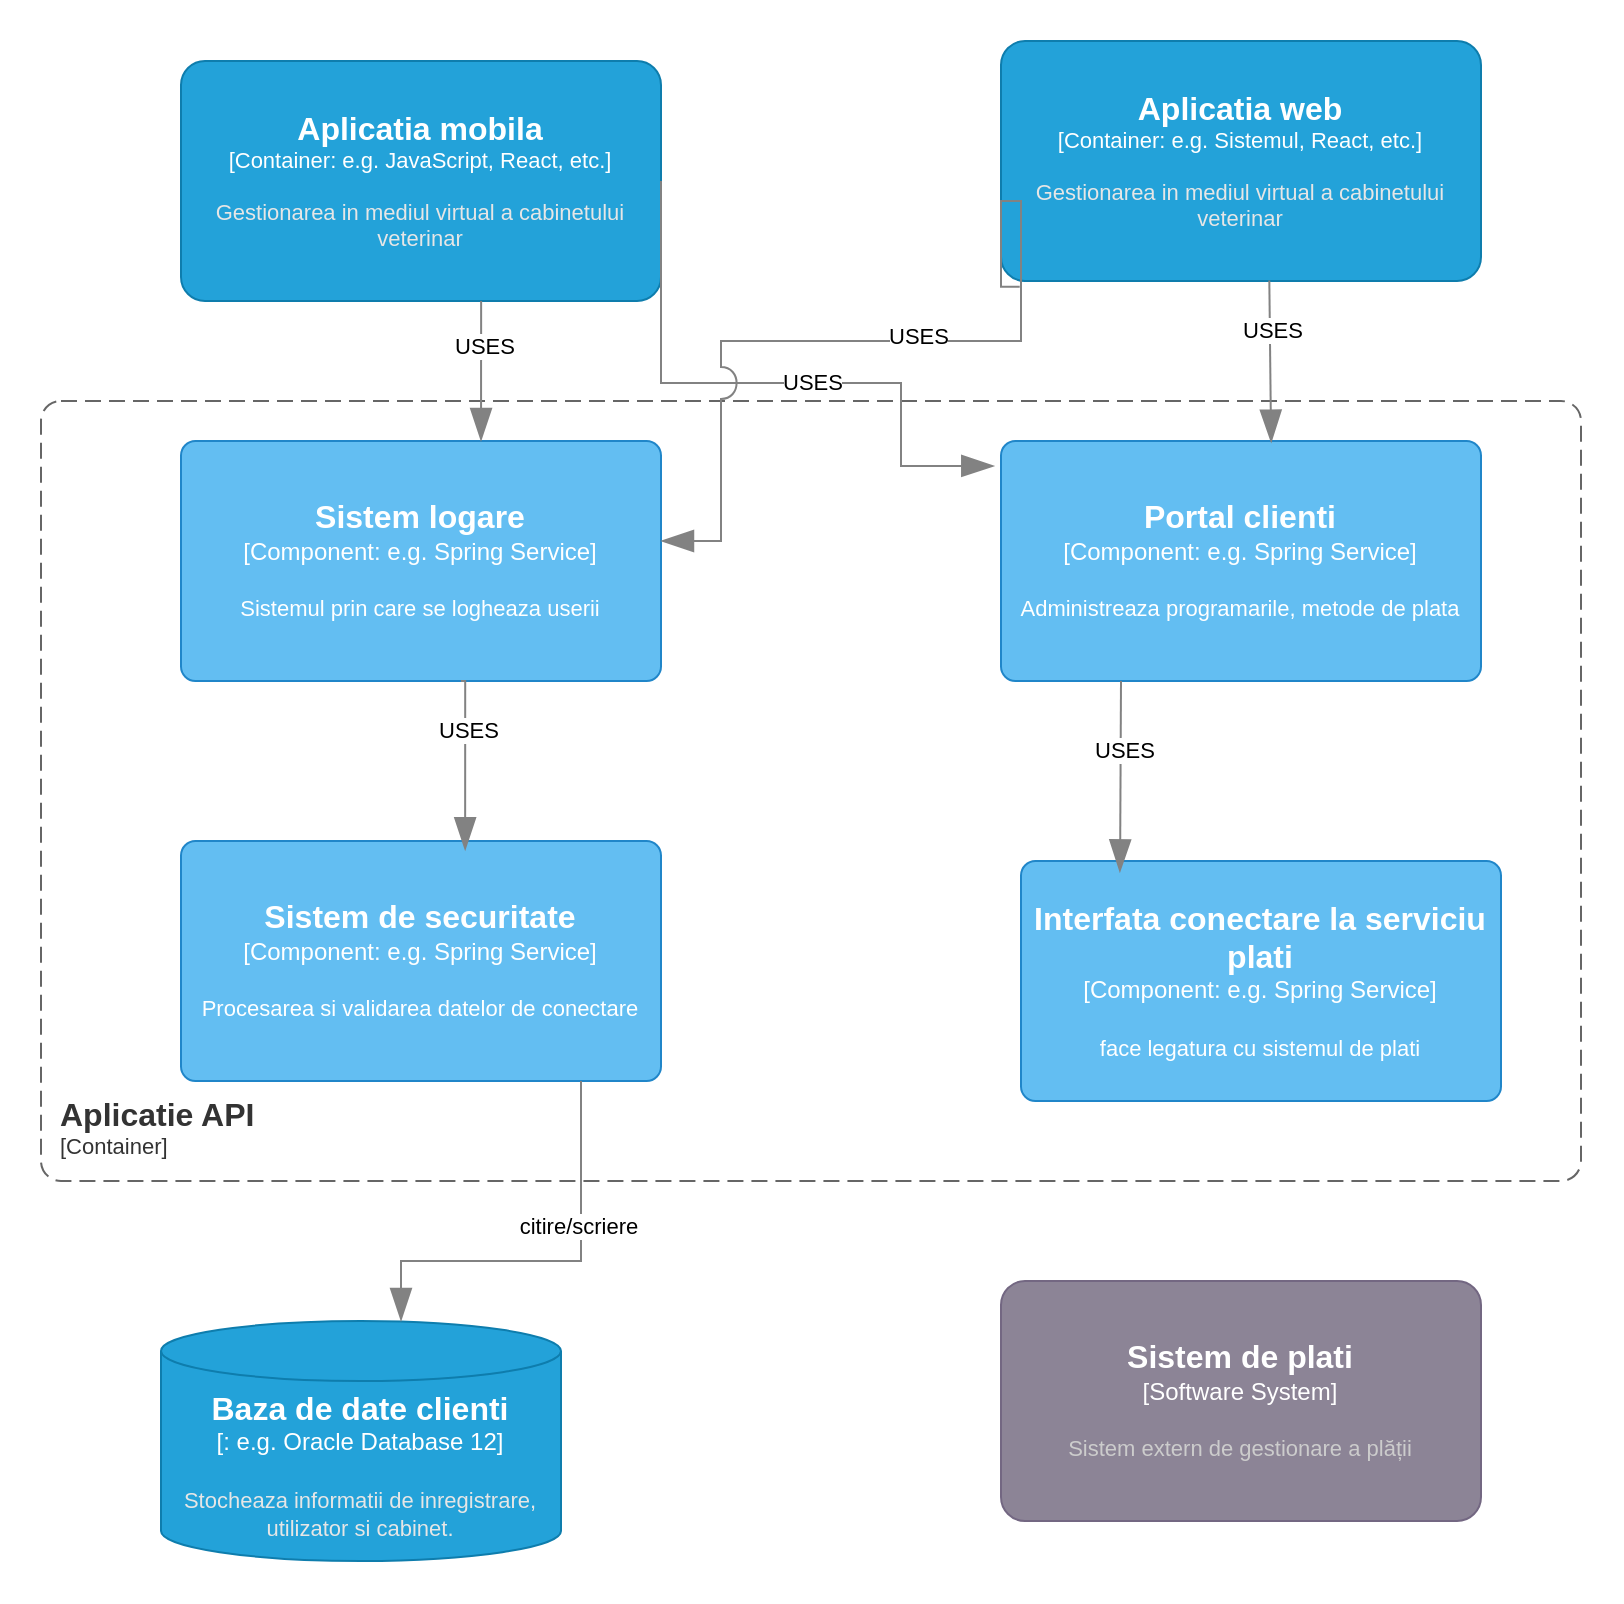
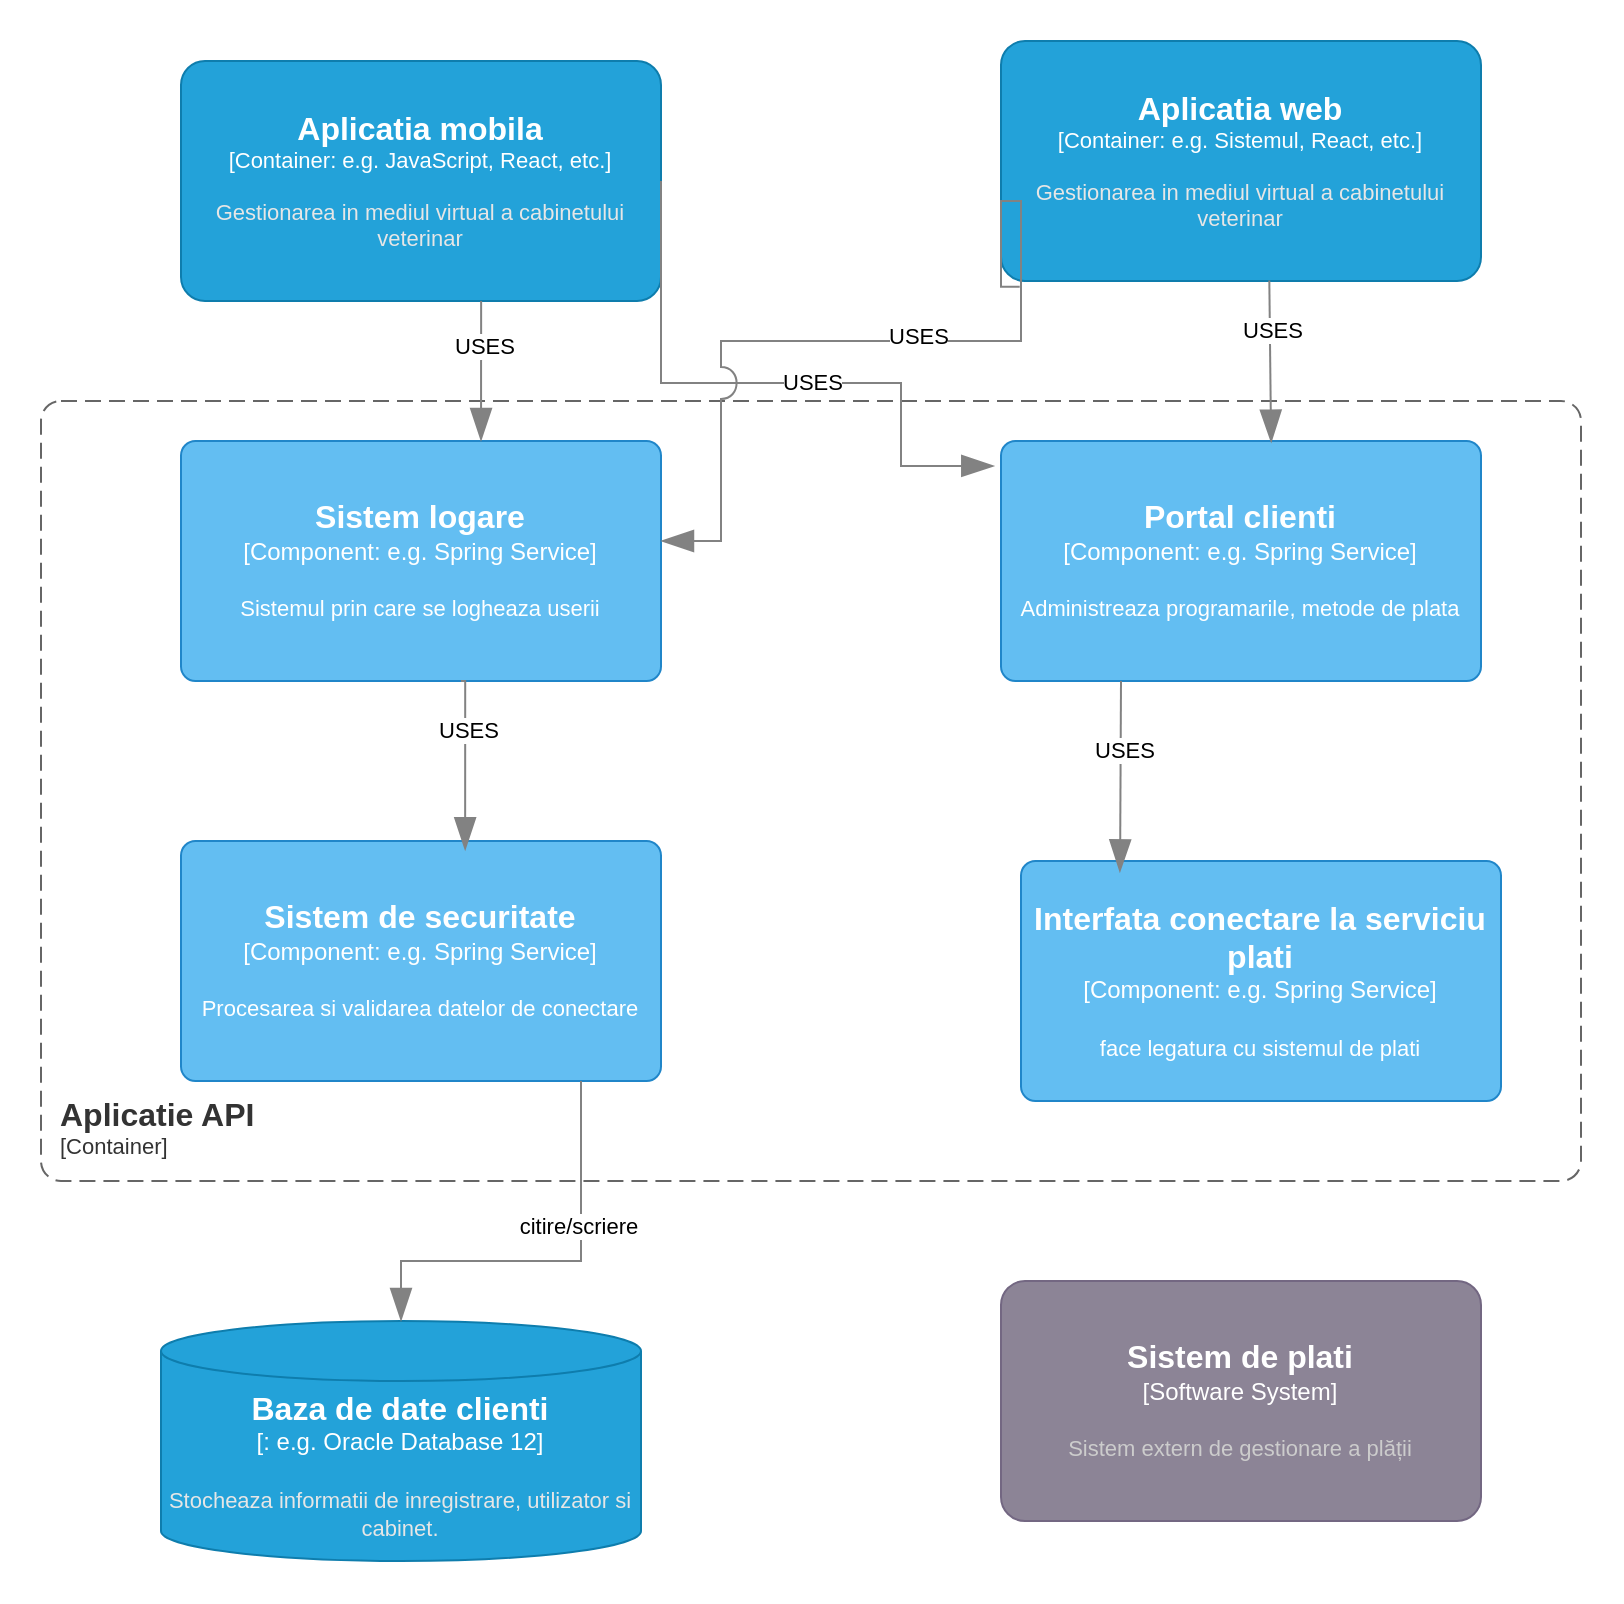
  <mxCell id="0" />
  <mxCell id="1" parent="0" />
  <mxCell id="2" value="&lt;font style=&quot;font-size: 16px&quot;&gt;&lt;b&gt;Sistem de plati&lt;/b&gt;&lt;/font&gt;&lt;div&gt;[Software System]&lt;/div&gt;&lt;br&gt;&lt;div&gt;&lt;font style=&quot;font-size: 11px&quot;&gt;&lt;font color=&quot;#cccccc&quot;&gt;Sistem extern de gestionare a plății&lt;/font&gt;&lt;/div&gt;" style="rounded=1;whiteSpace=wrap;html=1;labelBackgroundColor=none;fillColor=#8C8496;fontColor=#ffffff;align=center;arcSize=10;strokeColor=#736782;metaEdit=1;resizable=0;points=[[0.25,0,0],[0.5,0,0],[0.75,0,0],[1,0.25,0],[1,0.5,0],[1,0.75,0],[0.75,1,0],[0.5,1,0],[0.25,1,0],[0,0.75,0],[0,0.5,0],[0,0.25,0]];" vertex="1" parent="1"><mxGeometry x="500" y="640" width="240" height="120" as="geometry" /></mxCell>
  <mxCell id="3" value="&lt;font style=&quot;font-size: 16px&quot;&gt;&lt;b&gt;&lt;div style=&quot;text-align: left&quot;&gt;Aplicatie API&lt;/div&gt;&lt;/b&gt;&lt;/font&gt;&lt;div style=&quot;text-align: left&quot;&gt;[Container]&lt;/div&gt;" style="rounded=1;fontSize=11;whiteSpace=wrap;html=1;dashed=1;arcSize=20;fillColor=none;strokeColor=#666666;fontColor=#333333;labelBackgroundColor=none;align=left;verticalAlign=bottom;labelBorderColor=none;spacingTop=0;spacing=10;dashPattern=8 4;metaEdit=1;rotatable=0;perimeter=rectanglePerimeter;noLabel=0;labelPadding=0;allowArrows=0;connectable=0;expand=0;recursiveResize=0;editable=1;pointerEvents=0;absoluteArcSize=1;points=[[0.25,0,0],[0.5,0,0],[0.75,0,0],[1,0.25,0],[1,0.5,0],[1,0.75,0],[0.75,1,0],[0.5,1,0],[0.25,1,0],[0,0.75,0],[0,0.5,0],[0,0.25,0]];" vertex="1" parent="1"><mxGeometry x="20" y="200" width="770" height="390" as="geometry" /></mxCell>
  <mxCell id="4" value="&lt;font style=&quot;font-size: 16px&quot;&gt;&lt;b&gt;Aplicatia web&lt;/b&gt;&lt;/font&gt;&lt;div&gt;[Container: e.g. Sistemul, React, etc.]&lt;/div&gt;&lt;br&gt;&lt;div&gt;&lt;font style=&quot;font-size: 11px&quot;&gt;&lt;font color=&quot;#E6E6E6&quot;&gt;Gestionarea in mediul virtual a cabinetului veterinar&lt;/font&gt;&lt;/div&gt;" style="rounded=1;whiteSpace=wrap;html=1;fontSize=11;labelBackgroundColor=none;fillColor=#23A2D9;fontColor=#ffffff;align=center;arcSize=10;strokeColor=#0E7DAD;metaEdit=1;resizable=0;points=[[0.25,0,0],[0.5,0,0],[0.75,0,0],[1,0.25,0],[1,0.5,0],[1,0.75,0],[0.75,1,0],[0.5,1,0],[0.25,1,0],[0,0.75,0],[0,0.5,0],[0,0.25,0]];" vertex="1" parent="1"><mxGeometry x="500" y="20" width="240" height="120" as="geometry" /></mxCell>
- <mxCell id="5" value="&lt;font style=&quot;font-size: 16px&quot;&gt;&lt;b&gt;Baza de date clienti&lt;/b&gt;&lt;/font&gt;&lt;div&gt;[:&amp;nbsp;e.g. Oracle Database 12]&lt;/div&gt;&lt;br&gt;&lt;div&gt;&lt;font style=&quot;font-size: 11px&quot;&gt;&lt;font color=&quot;#E6E6E6&quot;&gt;Stocheaza informatii de inregistrare, utilizator si cabinet. &lt;/font&gt;&lt;/div&gt;" style="shape=cylinder3;size=15;whiteSpace=wrap;html=1;boundedLbl=1;rounded=0;labelBackgroundColor=none;fillColor=#23A2D9;fontSize=12;fontColor=#ffffff;align=center;strokeColor=#0E7DAD;metaEdit=1;points=[[0.5,0,0],[1,0.25,0],[1,0.5,0],[1,0.75,0],[0.5,1,0],[0,0.75,0],[0,0.5,0],[0,0.25,0]];resizable=0;" vertex="1" parent="1"><mxGeometry x="80" y="660" width="200" height="120" as="geometry" /></mxCell>
+ <mxCell id="5" value="&lt;font style=&quot;font-size: 16px&quot;&gt;&lt;b&gt;Baza de date clienti&lt;/b&gt;&lt;/font&gt;&lt;div&gt;[:&amp;nbsp;e.g. Oracle Database 12]&lt;/div&gt;&lt;br&gt;&lt;div&gt;&lt;font style=&quot;font-size: 11px&quot;&gt;&lt;font color=&quot;#E6E6E6&quot;&gt;Stocheaza informatii de inregistrare, utilizator si cabinet. &lt;/font&gt;&lt;/div&gt;" style="shape=cylinder3;size=15;whiteSpace=wrap;html=1;boundedLbl=1;rounded=0;labelBackgroundColor=none;fillColor=#23A2D9;fontSize=12;fontColor=#ffffff;align=center;strokeColor=#0E7DAD;metaEdit=1;points=[[0.5,0,0],[1,0.25,0],[1,0.5,0],[1,0.75,0],[0.5,1,0],[0,0.75,0],[0,0.5,0],[0,0.25,0]];resizable=0;" vertex="1" parent="1"><mxGeometry x="80" y="660" width="240" height="120" as="geometry" /></mxCell>
  <mxCell id="6" value="&lt;font style=&quot;font-size: 16px&quot;&gt;&lt;b&gt;Aplicatia mobila&lt;/b&gt;&lt;/font&gt;&lt;div&gt;[Container: e.g. JavaScript, React, etc.]&lt;/div&gt;&lt;br&gt;&lt;div&gt;&lt;font style=&quot;font-size: 11px&quot;&gt;&lt;font color=&quot;#E6E6E6&quot;&gt;Gestionarea in mediul virtual a cabinetului veterinar&lt;/font&gt;&lt;/div&gt;" style="rounded=1;whiteSpace=wrap;html=1;fontSize=11;labelBackgroundColor=none;fillColor=#23A2D9;fontColor=#ffffff;align=center;arcSize=10;strokeColor=#0E7DAD;metaEdit=1;resizable=0;points=[[0.25,0,0],[0.5,0,0],[0.75,0,0],[1,0.25,0],[1,0.5,0],[1,0.75,0],[0.75,1,0],[0.5,1,0],[0.25,1,0],[0,0.75,0],[0,0.5,0],[0,0.25,0]];" vertex="1" parent="1"><mxGeometry x="90" y="30" width="240" height="120" as="geometry" /></mxCell>
  <mxCell id="7" value="&lt;font style=&quot;font-size: 16px&quot;&gt;&lt;b&gt;Portal clienti&lt;/b&gt;&lt;/font&gt;&lt;div&gt;[Component: e.g. Spring Service]&lt;/div&gt;&lt;br&gt;&lt;div&gt;&lt;font style=&quot;font-size: 11px&quot;&gt;Administreaza programarile, metode de plata&lt;/font&gt;&lt;/div&gt;" style="rounded=1;whiteSpace=wrap;html=1;labelBackgroundColor=none;fillColor=#63BEF2;fontColor=#ffffff;align=center;arcSize=6;strokeColor=#2086C9;metaEdit=1;resizable=0;points=[[0.25,0,0],[0.5,0,0],[0.75,0,0],[1,0.25,0],[1,0.5,0],[1,0.75,0],[0.75,1,0],[0.5,1,0],[0.25,1,0],[0,0.75,0],[0,0.5,0],[0,0.25,0]];" vertex="1" parent="1"><mxGeometry x="500" y="220" width="240" height="120" as="geometry" /></mxCell>
  <mxCell id="8" value="&lt;font style=&quot;font-size: 16px&quot;&gt;&lt;b&gt;Sistem logare&lt;/b&gt;&lt;/font&gt;&lt;div&gt;[Component: e.g. Spring Service]&lt;/div&gt;&lt;br&gt;&lt;div&gt;&lt;font style=&quot;font-size: 11px&quot;&gt;Sistemul prin care se logheaza userii&lt;/font&gt;&lt;/div&gt;" style="rounded=1;whiteSpace=wrap;html=1;labelBackgroundColor=none;fillColor=#63BEF2;fontColor=#ffffff;align=center;arcSize=6;strokeColor=#2086C9;metaEdit=1;resizable=0;points=[[0.25,0,0],[0.5,0,0],[0.75,0,0],[1,0.25,0],[1,0.5,0],[1,0.75,0],[0.75,1,0],[0.5,1,0],[0.25,1,0],[0,0.75,0],[0,0.5,0],[0,0.25,0]];" vertex="1" parent="1"><mxGeometry x="90" y="220" width="240" height="120" as="geometry" /></mxCell>
  <mxCell id="9" value="&lt;font style=&quot;font-size: 16px&quot;&gt;&lt;b&gt;Sistem de securitate&lt;/b&gt;&lt;/font&gt;&lt;div&gt;[Component: e.g. Spring Service]&lt;/div&gt;&lt;br&gt;&lt;div&gt;&lt;font style=&quot;font-size: 11px&quot;&gt;Procesarea si validarea datelor de conectare&lt;/font&gt;&lt;/div&gt;" style="rounded=1;whiteSpace=wrap;html=1;labelBackgroundColor=none;fillColor=#63BEF2;fontColor=#ffffff;align=center;arcSize=6;strokeColor=#2086C9;metaEdit=1;resizable=0;points=[[0.25,0,0],[0.5,0,0],[0.75,0,0],[1,0.25,0],[1,0.5,0],[1,0.75,0],[0.75,1,0],[0.5,1,0],[0.25,1,0],[0,0.75,0],[0,0.5,0],[0,0.25,0]];" vertex="1" parent="1"><mxGeometry x="90" y="420" width="240" height="120" as="geometry" /></mxCell>
  <mxCell id="10" value="" style="endArrow=blockThin;html=1;fontSize=10;fontColor=#404040;strokeWidth=1;endFill=1;strokeColor=#828282;elbow=vertical;metaEdit=1;endSize=14;startSize=14;jumpStyle=arc;jumpSize=16;rounded=0;edgeStyle=orthogonalEdgeStyle;entryX=0.592;entryY=0.039;entryDx=0;entryDy=0;entryPerimeter=0;" edge="1" parent="1" target="9"><mxGeometry width="240" relative="1" as="geometry"><mxPoint x="230" y="340" as="sourcePoint" /><mxPoint x="460" y="480" as="targetPoint" /><Array as="points"><mxPoint x="232" y="340" /></Array></mxGeometry></mxCell>
  <mxCell id="11" value="USES" style="edgeLabel;html=1;align=center;verticalAlign=middle;resizable=0;points=[];" connectable="0" vertex="1" parent="10"><mxGeometry x="-0.38" y="1" relative="1" as="geometry"><mxPoint as="offset" /></mxGeometry></mxCell>
  <mxCell id="12" value="&lt;font style=&quot;font-size: 16px&quot;&gt;&lt;b&gt;Interfata conectare la serviciu plati&lt;/b&gt;&lt;/font&gt;&lt;div&gt;[Component: e.g. Spring Service]&lt;/div&gt;&lt;br&gt;&lt;div&gt;&lt;font style=&quot;font-size: 11px&quot;&gt;face legatura cu sistemul de plati &lt;/font&gt;&lt;/div&gt;" style="rounded=1;whiteSpace=wrap;html=1;labelBackgroundColor=none;fillColor=#63BEF2;fontColor=#ffffff;align=center;arcSize=6;strokeColor=#2086C9;metaEdit=1;resizable=0;points=[[0.25,0,0],[0.5,0,0],[0.75,0,0],[1,0.25,0],[1,0.5,0],[1,0.75,0],[0.75,1,0],[0.5,1,0],[0.25,1,0],[0,0.75,0],[0,0.5,0],[0,0.25,0]];" vertex="1" parent="1"><mxGeometry x="510" y="430" width="240" height="120" as="geometry" /></mxCell>
  <mxCell id="13" value="" style="endArrow=blockThin;html=1;fontSize=10;fontColor=#404040;strokeWidth=1;endFill=1;strokeColor=#828282;elbow=vertical;metaEdit=1;endSize=14;startSize=14;jumpStyle=arc;jumpSize=16;rounded=0;edgeStyle=orthogonalEdgeStyle;exitX=0.25;exitY=1;exitDx=0;exitDy=0;exitPerimeter=0;entryX=0.206;entryY=0.047;entryDx=0;entryDy=0;entryPerimeter=0;" edge="1" parent="1" source="7" target="12"><mxGeometry width="240" relative="1" as="geometry"><mxPoint x="310" y="380" as="sourcePoint" /><mxPoint x="550" y="380" as="targetPoint" /><Array as="points"><mxPoint x="559" y="383" /></Array></mxGeometry></mxCell>
  <mxCell id="14" value="USES" style="edgeLabel;html=1;align=center;verticalAlign=middle;resizable=0;points=[];" connectable="0" vertex="1" parent="13"><mxGeometry x="-0.278" y="1" relative="1" as="geometry"><mxPoint y="-1" as="offset" /></mxGeometry></mxCell>
  <mxCell id="15" value="" style="endArrow=blockThin;html=1;fontSize=10;fontColor=#404040;strokeWidth=1;endFill=1;strokeColor=#828282;elbow=vertical;metaEdit=1;endSize=14;startSize=14;jumpStyle=arc;jumpSize=16;rounded=0;edgeStyle=orthogonalEdgeStyle;" edge="1" parent="1" target="5"><mxGeometry width="240" relative="1" as="geometry"><mxPoint x="290" y="540" as="sourcePoint" /><mxPoint x="490" y="630" as="targetPoint" /><Array as="points"><mxPoint x="290" y="630" /><mxPoint x="200" y="630" /></Array></mxGeometry></mxCell>
  <mxCell id="16" value="citire/scriere" style="edgeLabel;html=1;align=center;verticalAlign=middle;resizable=0;points=[];" connectable="0" vertex="1" parent="15"><mxGeometry x="-0.307" y="-2" relative="1" as="geometry"><mxPoint y="-1" as="offset" /></mxGeometry></mxCell>
  <mxCell id="17" value="" style="endArrow=blockThin;html=1;fontSize=10;fontColor=#404040;strokeWidth=1;endFill=1;strokeColor=#828282;elbow=vertical;metaEdit=1;endSize=14;startSize=14;jumpStyle=arc;jumpSize=16;rounded=0;edgeStyle=orthogonalEdgeStyle;" edge="1" parent="1"><mxGeometry width="240" relative="1" as="geometry"><mxPoint x="240.07" y="150" as="sourcePoint" /><mxPoint x="240" y="220" as="targetPoint" /><Array as="points"><mxPoint x="240" y="160" /><mxPoint x="240" y="160" /></Array></mxGeometry></mxCell>
  <mxCell id="18" value="USES" style="edgeLabel;html=1;align=center;verticalAlign=middle;resizable=0;points=[];" connectable="0" vertex="1" parent="17"><mxGeometry x="-0.38" y="1" relative="1" as="geometry"><mxPoint as="offset" /></mxGeometry></mxCell>
  <mxCell id="19" value="" style="endArrow=blockThin;html=1;fontSize=10;fontColor=#404040;strokeWidth=1;endFill=1;strokeColor=#828282;elbow=vertical;metaEdit=1;endSize=14;startSize=14;jumpStyle=arc;jumpSize=16;rounded=0;edgeStyle=orthogonalEdgeStyle;exitX=0.559;exitY=0.998;exitDx=0;exitDy=0;exitPerimeter=0;entryX=0.563;entryY=0.007;entryDx=0;entryDy=0;entryPerimeter=0;" edge="1" parent="1" source="4" target="7"><mxGeometry width="240" relative="1" as="geometry"><mxPoint x="870" y="60" as="sourcePoint" /><mxPoint x="930" y="310" as="targetPoint" /><Array as="points"><mxPoint x="634" y="160" /></Array></mxGeometry></mxCell>
  <mxCell id="20" value="USES" style="edgeLabel;html=1;align=center;verticalAlign=middle;resizable=0;points=[];" connectable="0" vertex="1" parent="19"><mxGeometry x="-0.38" y="1" relative="1" as="geometry"><mxPoint as="offset" /></mxGeometry></mxCell>
  <mxCell id="21" value="" style="endArrow=blockThin;html=1;fontSize=10;fontColor=#404040;strokeWidth=1;endFill=1;strokeColor=#828282;elbow=vertical;metaEdit=1;endSize=14;startSize=14;jumpStyle=arc;jumpSize=16;rounded=0;edgeStyle=orthogonalEdgeStyle;exitX=1;exitY=0.5;exitDx=0;exitDy=0;exitPerimeter=0;entryX=-0.014;entryY=0.104;entryDx=0;entryDy=0;entryPerimeter=0;" edge="1" parent="1" source="6" target="7"><mxGeometry width="240" relative="1" as="geometry"><mxPoint x="644" y="150" as="sourcePoint" /><mxPoint y="270" as="targetPoint" x="450" /><Array as="points"><mxPoint x="330" y="191" /><mxPoint y="191" x="450" /><mxPoint y="233" x="450" /></Array></mxGeometry></mxCell>
  <mxCell id="22" value="USES" style="edgeLabel;html=1;align=center;verticalAlign=middle;resizable=0;points=[];" connectable="0" vertex="1" parent="21"><mxGeometry x="-0.38" y="1" relative="1" as="geometry"><mxPoint x="74" y="4" as="offset" /></mxGeometry></mxCell>
  <mxCell id="23" value="" style="endArrow=blockThin;html=1;fontSize=10;fontColor=#404040;strokeWidth=1;endFill=1;strokeColor=#828282;elbow=vertical;metaEdit=1;endSize=14;startSize=14;jumpStyle=arc;jumpSize=16;rounded=0;edgeStyle=orthogonalEdgeStyle;exitX=0.039;exitY=1.024;exitDx=0;exitDy=0;exitPerimeter=0;" edge="1" parent="1" source="4"><mxGeometry width="240" relative="1" as="geometry"><mxPoint x="340" y="100" as="sourcePoint" /><mxPoint x="330" y="270" as="targetPoint" /><Array as="points"><mxPoint x="500" y="143" /><mxPoint x="500" y="100" /><mxPoint x="510" y="100" /><mxPoint x="510" y="170" /><mxPoint x="360" y="170" /><mxPoint x="360" y="270" /></Array></mxGeometry></mxCell>
  <mxCell id="24" value="USES" style="edgeLabel;html=1;align=center;verticalAlign=middle;resizable=0;points=[];" connectable="0" vertex="1" parent="23"><mxGeometry x="-0.108" y="-3" relative="1" as="geometry"><mxPoint as="offset" /></mxGeometry></mxCell>
